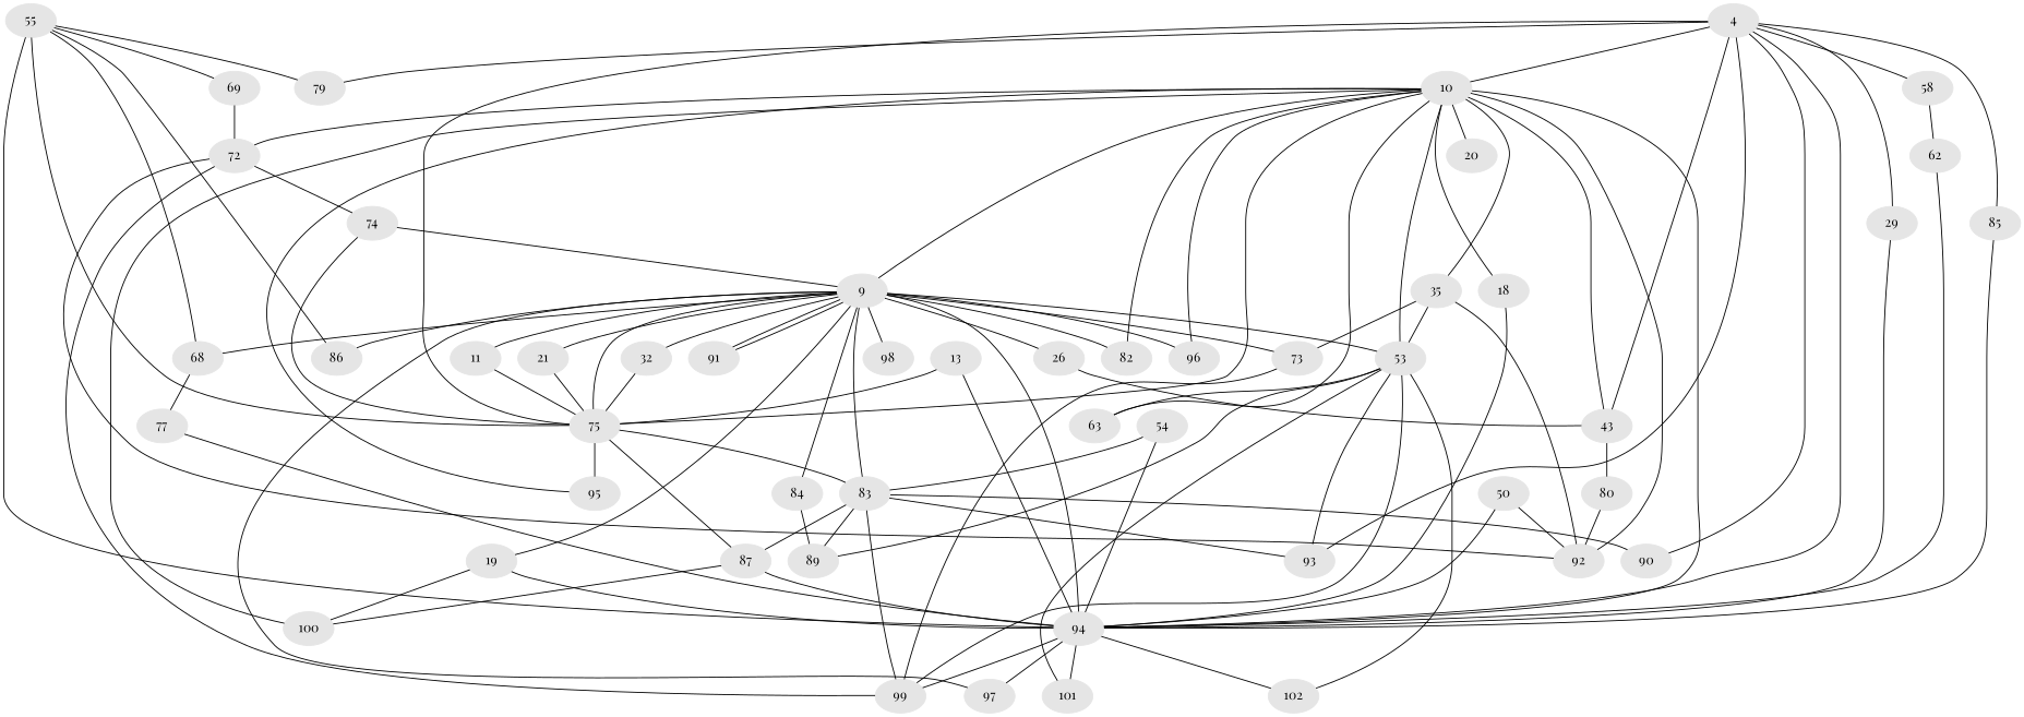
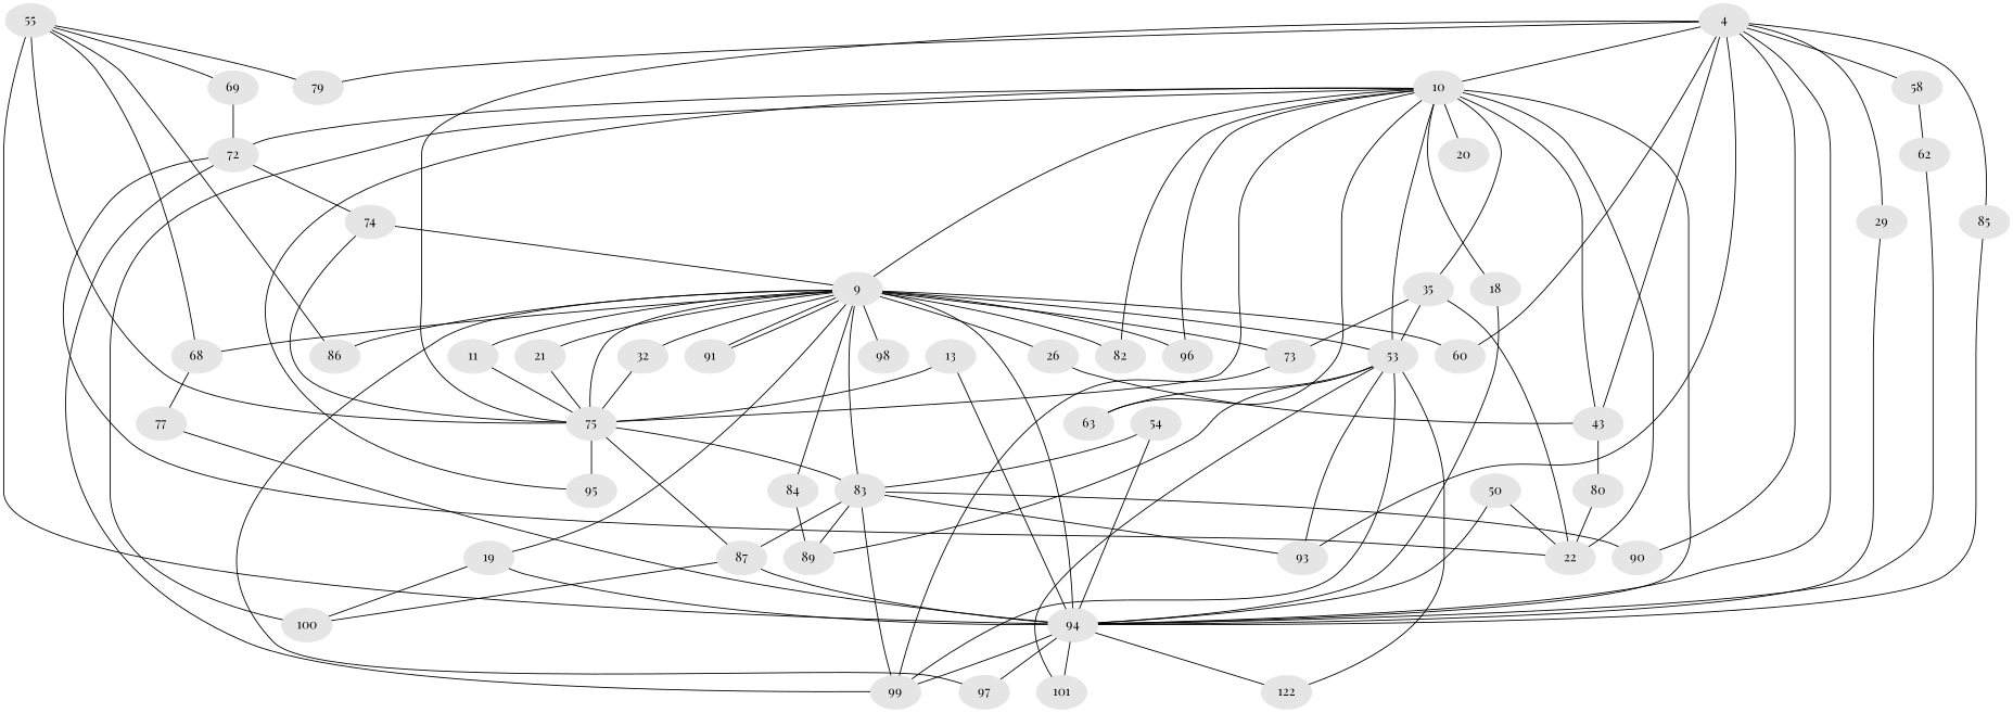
  graph {
    fontname="Playfair Display"
    node [color=gray90 fontname="Playfair Display" style=filled]
    edge [fontname="Playfair Display"]
    4 [super="+2"]
    10 [super="+6"]
    29
    43 [super="+25"]
    58
+   60 [super="+27+38+48"]
    75 [super="+16+34+67+59+47"]
    79
    85
    90
    93 [super="+77"]
    94 [super="+71+40+57+8"]
    9 [super="+3"]
    11
    19
    21
    26
    n18 [label=32]
    53 [super="+52+49"]
    68 [super="+66"]
    73 [super="+64"]
    82
    83 [super="+37"]
    84
    86
    91
    96
    97
    98
    18
    20
    35
    63
    72 [super="+28"]
-   92 [super="+32"]
+   92 [super="+32" label=22]
    95
    100 [super="+41"]
    80
    62
    87 [super="+81"]
    99 [super="+70+78"]
    101
-   102
+   102 [label=122]
    89 [super="+88+61"]
    n45 [label=77]
    74
    13
    50
    54
    55 [super="+33+36"]
    69
    4 -- 10 [weight=4]
    4 -- 29
    4 -- 43 [weight=2]
    4 -- 58 [weight=2]
+   4 -- 60 [weight=2]
    4 -- 75 [weight=5]
    4 -- 79
    4 -- 85
    4 -- 90
    4 -- 93
    4 -- 94 [weight=5]
    10 -- 43
    10 -- 75 [weight=7]
    10 -- 94 [weight=8]
    10 -- 53
    10 -- 82
    10 -- 96
    10 -- 18
    10 -- 20 [weight=2]
    10 -- 35
    10 -- 63
    10 -- 72 [weight=2]
    10 -- 92 [weight=5]
    10 -- 95
    10 -- 100 [weight=2]
    29 -- 94
    43 -- 80
    58 -- 62
    75 -- 83
    75 -- 95
    75 -- 87
    85 -- 94
    94 -- 97
    94 -- 99
    94 -- 101
    94 -- 102
    9 -- 10 [weight=4]
+   9 -- 60 [weight=3]
    9 -- 75 [weight=5]
    9 -- 94 [weight=5]
    9 -- 11
    9 -- 19
    9 -- 21
    9 -- 26
    9 -- n18
    9 -- 53 [weight=4]
    9 -- 68
    9 -- 73 [weight=2]
    9 -- 82
    9 -- 83 [weight=3]
    9 -- 84
    9 -- 86
    9 -- 91
    9 -- 91
    9 -- 96
    9 -- 97
    9 -- 98
    11 -- 75
    19 -- 94
    19 -- 100
    21 -- 75
    26 -- 43
    n18 -- 75
    53 -- 93
    53 -- 63
    53 -- 99
    53 -- 101
    53 -- 102
    53 -- 89 [weight=2]
    68 -- n45
    73 -- 99
    83 -- 90
    83 -- 93
    83 -- 87
    83 -- 99
    83 -- 89
    84 -- 89
    18 -- 94
    35 -- 53
    35 -- 73
    35 -- 92
    72 -- 92
    72 -- 99
    72 -- 74
    80 -- 92
    62 -- 94
    87 -- 94
    87 -- 100
    n45 -- 94
    74 -- 75
    74 -- 9 [weight=4]
    13 -- 75 [weight=2]
    13 -- 94 [weight=8]
    50 -- 94
    50 -- 92
    54 -- 94
    54 -- 83
    55 -- 75
    55 -- 79
    55 -- 94 [weight=6]
    55 -- 68 [weight=2]
    55 -- 86
    55 -- 69
    69 -- 72
  }
